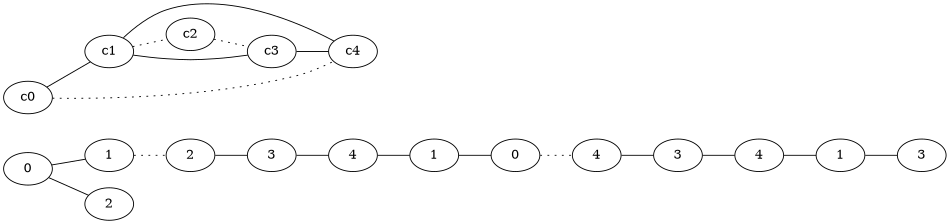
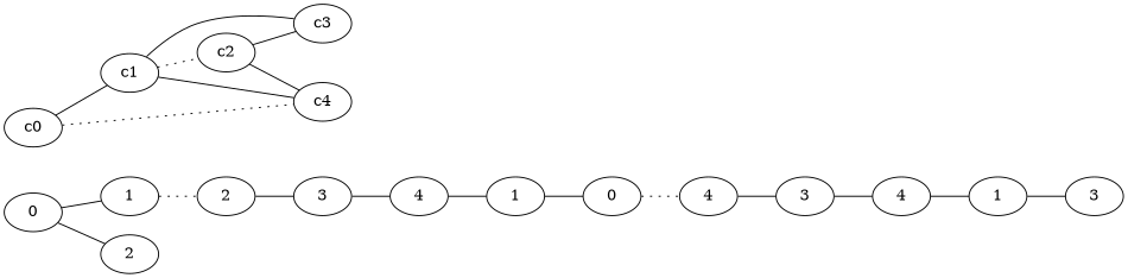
  graph {
    rankdir=LR
    n1 [label=0]
    n2 [label=1]
    n3 [label=2]
    n4 [label=2]
    n5 [label=3]
    n6 [label=4]
    n7 [label=1]
    n8 [label=0]
    n9 [label=4]
    n10 [label=3]
    n11 [label=4]
    n12 [label=1]
    n13 [label=3]
    c0
    c1
    c4
    c2
    c3
    n1 -- n2
    n1 -- n3
    n2 -- n4 [style=dotted]
    n4 -- n5
    n5 -- n6
    n6 -- n7
    n7 -- n8
    n8 -- n9 [style=dotted]
    n9 -- n10
    n10 -- n11
    n11 -- n12
    n12 -- n13
    c0 -- c1
    c0 -- c4 [style=dotted]
    c1 -- c4
    c1 -- c2 [style=dotted]
    c1 -- c3
-   c2 -- c3 [style=dotted]
-   c3 -- c4
+   c2 -- c3
+   c2 -- c4
  }
